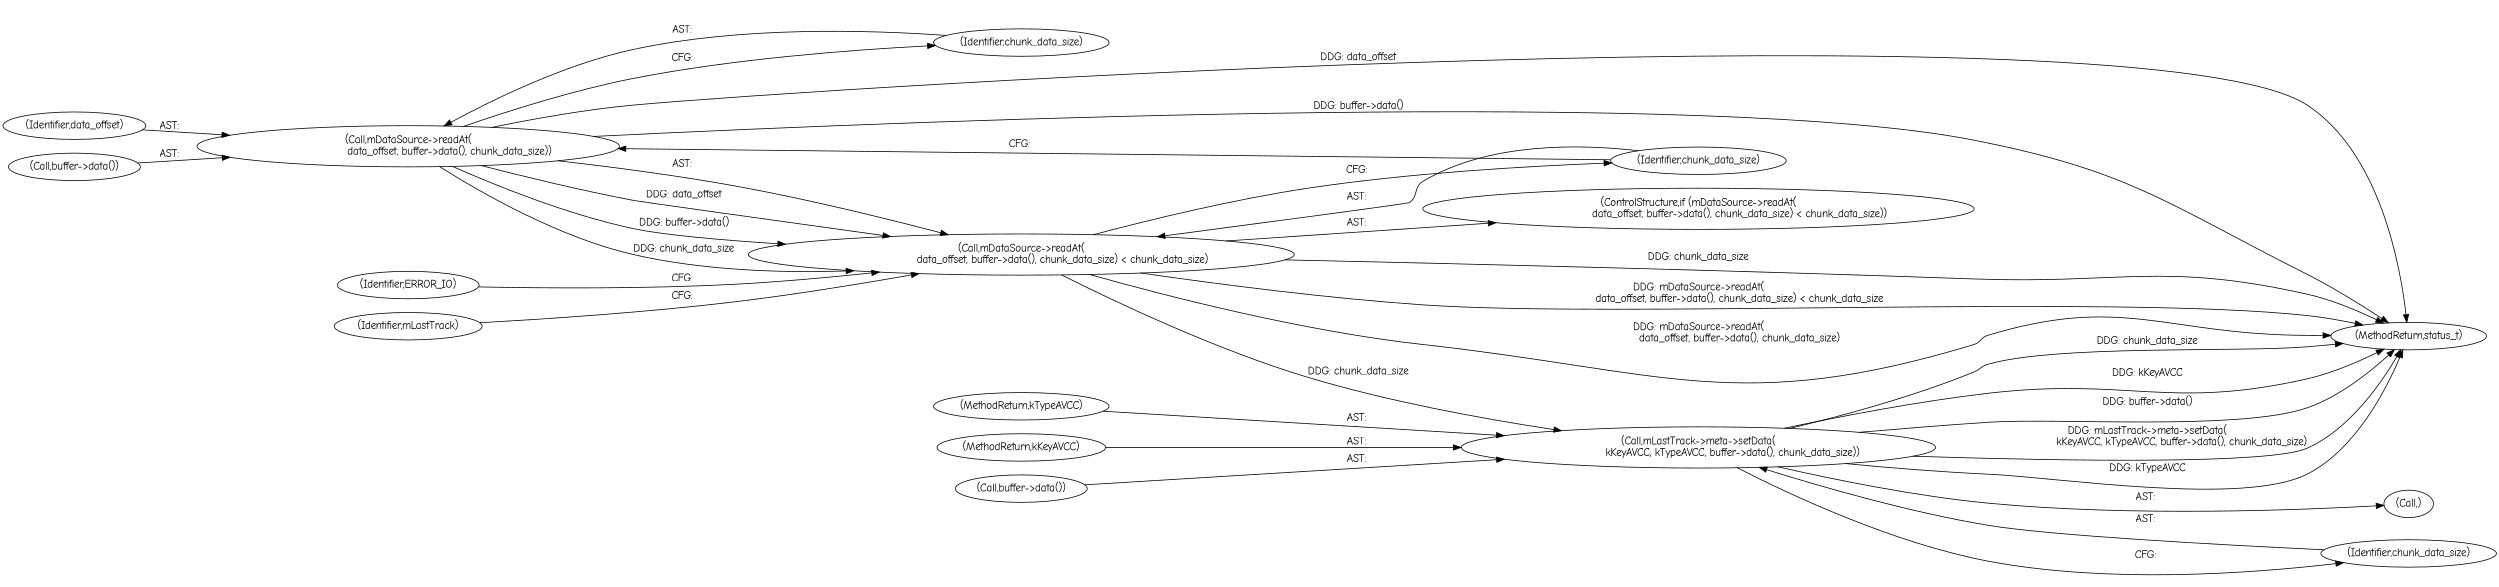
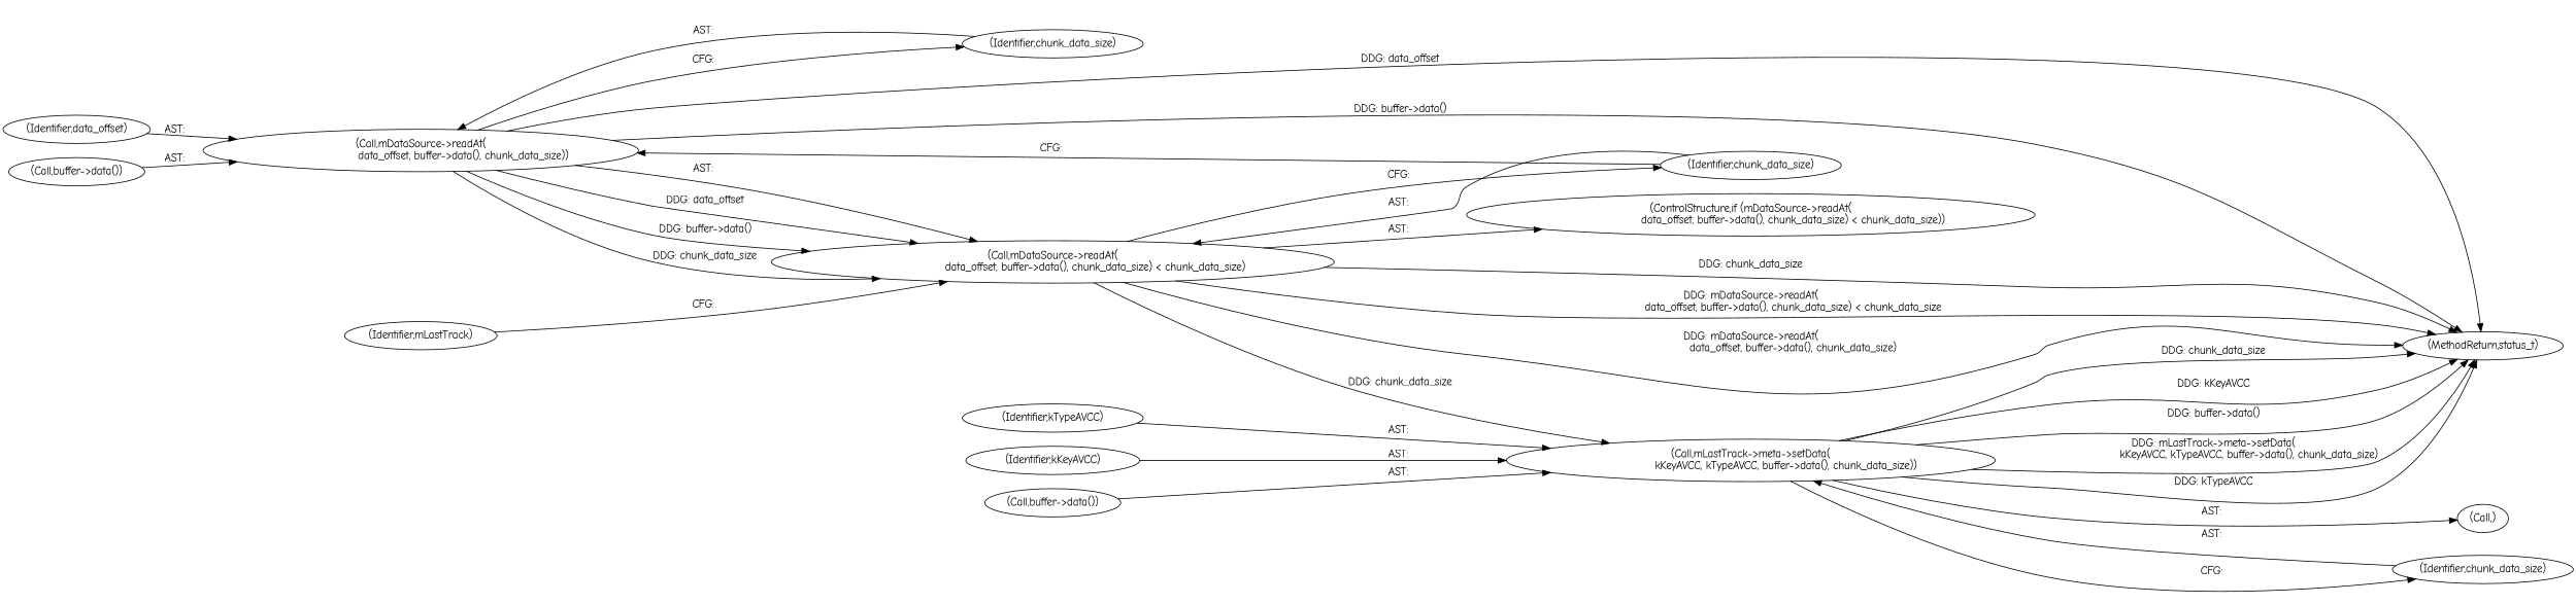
  digraph {
    fontname="Comic Neue"
    rankdir=LR
    node [fontname="Comic Neue"]
    edge [fontname="Comic Neue"]
    n1 [label="(Call,mDataSource->readAt(\n                        data_offset, buffer->data(), chunk_data_size))"]
    n2 [label="(Call,mDataSource->readAt(\n                        data_offset, buffer->data(), chunk_data_size) < chunk_data_size)"]
    n3 [label="(Identifier,chunk_data_size)"]
    n4 [label="(MethodReturn,status_t)"]
    n5 [label="(Call,mLastTrack->meta->setData(\n                    kKeyAVCC, kTypeAVCC, buffer->data(), chunk_data_size))"]
    n6 [label="(Identifier,chunk_data_size)"]
    n7 [label="(ControlStructure,if (mDataSource->readAt(\n                        data_offset, buffer->data(), chunk_data_size) < chunk_data_size))"]
    n8 [label="(Call,)"]
    n9 [label="(Identifier,chunk_data_size)"]
    n10 [label="(Identifier,data_offset)"]
    n11 [label="(Identifier,mLastTrack)"]
-   n12 [label="(MethodReturn,kKeyAVCC)"]
+   n12 [label="(Identifier,kKeyAVCC)"]
    n13 [label="(Call,buffer->data())"]
-   n14 [label="(MethodReturn,kTypeAVCC)"]
+   n14 [label="(Identifier,kTypeAVCC)"]
    n15 [label="(Call,buffer->data())"]
-   n16 [label="(Identifier,ERROR_IO)"]
    n1 -> n2 [label="AST: "]
    n1 -> n2 [label="DDG: data_offset"]
    n1 -> n2 [label="DDG: buffer->data()"]
    n1 -> n2 [label="DDG: chunk_data_size"]
    n1 -> n3 [label="CFG: "]
    n1 -> n4 [label="DDG: data_offset"]
    n1 -> n4 [label="DDG: buffer->data()"]
    n2 -> n4 [label="DDG: mDataSource->readAt(\n                        data_offset, buffer->data(), chunk_data_size)"]
    n2 -> n4 [label="DDG: chunk_data_size"]
    n2 -> n4 [label="DDG: mDataSource->readAt(\n                        data_offset, buffer->data(), chunk_data_size) < chunk_data_size"]
    n2 -> n5 [label="DDG: chunk_data_size"]
    n2 -> n6 [label="CFG: "]
    n2 -> n7 [label="AST: "]
    n3 -> n1 [label="AST: "]
    n5 -> n4 [label="DDG: kTypeAVCC"]
    n5 -> n4 [label="DDG: chunk_data_size"]
    n5 -> n4 [label="DDG: kKeyAVCC"]
    n5 -> n4 [label="DDG: buffer->data()"]
    n5 -> n4 [label="DDG: mLastTrack->meta->setData(\n                    kKeyAVCC, kTypeAVCC, buffer->data(), chunk_data_size)"]
    n5 -> n8 [label="AST: "]
    n5 -> n9 [label="CFG: "]
    n6 -> n1 [label="CFG: "]
    n6 -> n2 [label="AST: "]
    n9 -> n5 [label="AST: "]
    n10 -> n1 [label="AST: "]
    n11 -> n2 [label="CFG: "]
    n12 -> n5 [label="AST: "]
    n13 -> n5 [label="AST: "]
    n14 -> n5 [label="AST: "]
    n15 -> n1 [label="AST: "]
-   n16 -> n2 [label="CFG: "]
  }
